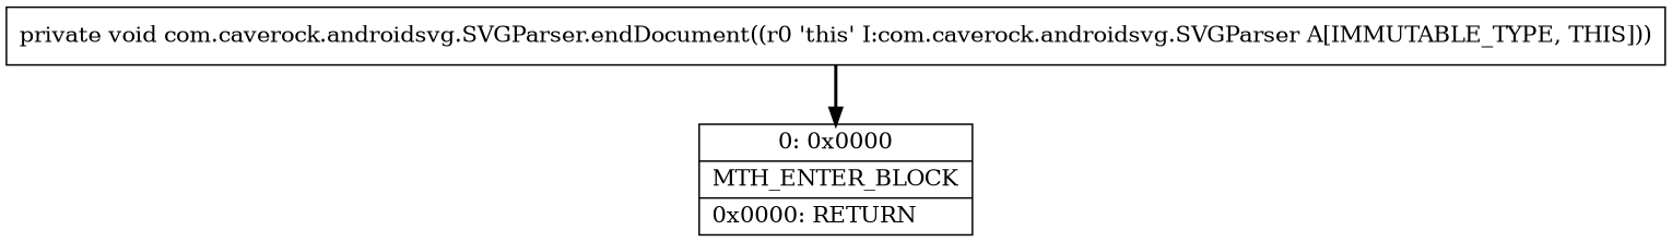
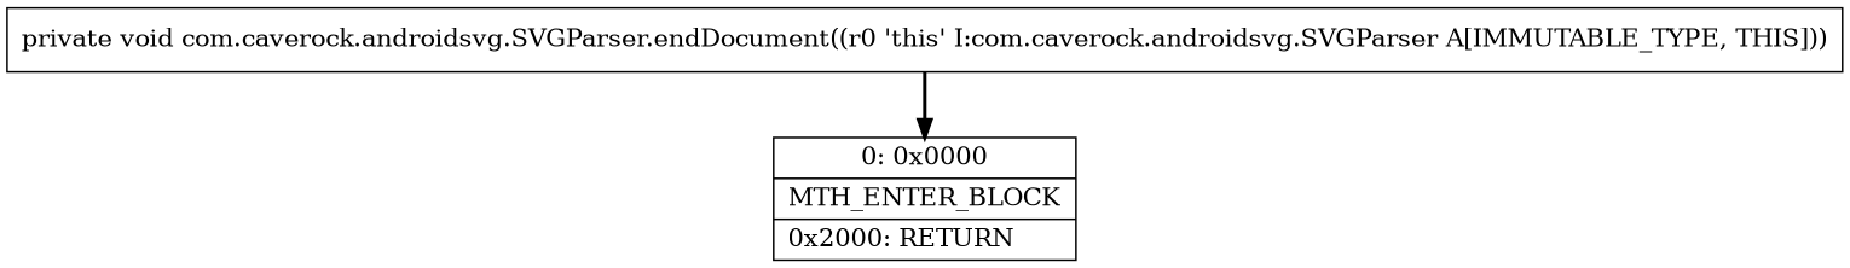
  digraph {
    node [shape=record]
-   n1 [label="{0\:\ 0x0000|MTH_ENTER_BLOCK\l|0x0000: RETURN   \l}"]
+   n1 [label="{0\:\ 0x0000|MTH_ENTER_BLOCK\l|0x2000: RETURN   \l}"]
    n2 [label="{private void com.caverock.androidsvg.SVGParser.endDocument((r0 'this' I:com.caverock.androidsvg.SVGParser A[IMMUTABLE_TYPE, THIS])) }"]
    n2 -> n1 [style=bold]
  }
